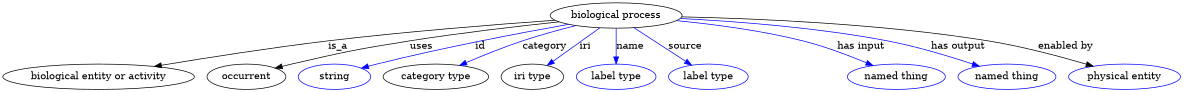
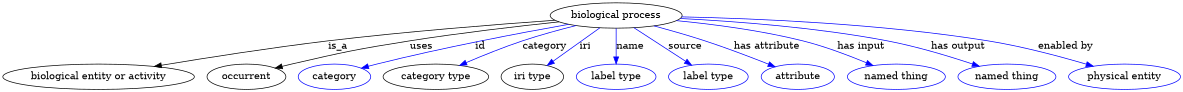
  digraph {
    node [color=blue]
    edge [color=blue style=solid]
    n1 [height=0.5 label="biological process" width=2.0762 color=""]
    n2 [height=0.5 label="biological entity or activity" width=3.1414 color=""]
    occurrent [height=0.5 width=1.2277 color=""]
-   n4 [height=0.5 label=string width=0.84854]
+   n4 [height=0.5 label=category width=0.84854]
    n5 [color=black height=0.5 label="category type" width=1.6249]
    n6 [color=black height=0.5 label="iri type" width=1.011]
    n7 [height=0.5 label="label type" width=1.2638]
    n8 [height=0.5 label="label type" width=1.2638]
+   n9 [height=0.5 label=attribute width=1.1193]
    n10 [height=0.5 label="named thing" width=1.5346]
    n11 [height=0.5 label="named thing" width=1.5346]
    n12 [height=0.5 label="physical entity" width=1.7332]
    n1 -> n2 [label=is_a color="" style=""]
    n1 -> occurrent [label=uses color="" style=""]
    n1 -> n4 [label=id]
    n1 -> n5 [label=category]
    n1 -> n6 [label=iri]
    n1 -> n7 [label=name]
    n1 -> n8 [label=source]
+   n1 -> n9 [label="has attribute"]
    n1 -> n10 [label="has input"]
    n1 -> n11 [label="has output"]
-   n1 -> n12 [color=black label="enabled by"]
+   n1 -> n12 [label="enabled by"]
  }
